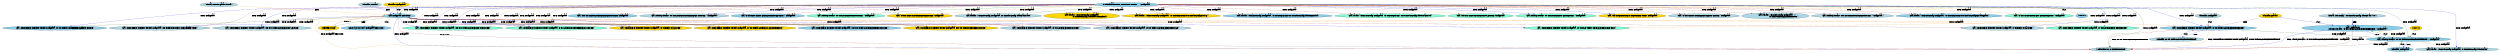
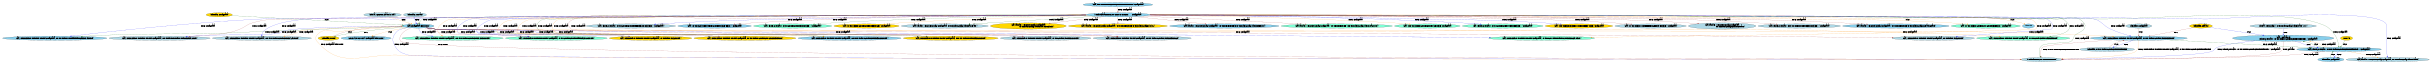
  digraph {
    node [fillcolor=lightblue style=filled]
    edge [color=brown]
    n1 [fillcolor=skyblue label="(Call,* pParam =\n                     reinterpret_cast<OMX_VIDEO_CONFIG_BITRATETYPE*>(configData))"]
    n2 [fillcolor=skyblue label="(Call,reinterpret_cast<OMX_VIDEO_CONFIG_BITRATETYPE*>(configData))"]
    n3 [label="(MethodReturn,OMX_ERRORTYPE)"]
    n4 [label="(Call,handle->venc_set_config(configData, OMX_IndexConfigVideoBitrate))"]
    n5 [fillcolor=skyblue label="(Identifier,configData)"]
    n6 [fillcolor=skyblue label="(Call,VALIDATE_OMX_PARAM_DATA(configData, OMX_VIDEO_CONFIG_BITRATETYPE))"]
    n7 [label="(Identifier,OMX_VIDEO_CONFIG_BITRATETYPE)"]
    n8 [fillcolor=skyblue label="(Call,configData == NULL)"]
    n9 [label="(Call,VALIDATE_OMX_PARAM_DATA(configData, OMX_PARAM_U32TYPE))"]
    n10 [fillcolor=aquamarine label="(Call,VALIDATE_OMX_PARAM_DATA(configData, OMX_CONFIG_FRAMERATETYPE))"]
    n11 [label="(Call,VALIDATE_OMX_PARAM_DATA(configData, OMX_VIDEO_CONFIG_DEINTERLACE))"]
    n12 [label="(Call,VALIDATE_OMX_PARAM_DATA(configData, QOMX_VIDEO_CONFIG_LTRUSE_TYPE))"]
    n13 [fillcolor=aquamarine label="(Call,VALIDATE_OMX_PARAM_DATA(configData, OMX_CONFIG_INTRAREFRESHVOPTYPE))"]
    n14 [fillcolor=gold label="(Call,VALIDATE_OMX_PARAM_DATA(configData, OMX_VIDEO_CONFIG_AVCINTRAPERIOD))"]
    n15 [fillcolor=skyblue label="(Call,VALIDATE_OMX_PARAM_DATA(configData, QOMX_VIDEO_CONFIG_LTRPERIOD_TYPE))"]
    n16 [label="(Call,VALIDATE_OMX_PARAM_DATA(configData, OMX_CONFIG_ROTATIONTYPE))"]
    n17 [fillcolor=gold label="(Identifier,NULL)"]
    n18 [fillcolor=aquamarine label="(Call,VALIDATE_OMX_PARAM_DATA(configData, OMX_QCOM_FRAME_PACK_ARRANGEMENT))"]
    n19 [fillcolor=skyblue label="(ControlStructure,if (configData == NULL))"]
    n20 [fillcolor=skyblue label="(Call,VALIDATE_OMX_PARAM_DATA(configData, OMX_VIDEO_VP8REFERENCEFRAMETYPE))"]
    n21 [label="(Call,VALIDATE_OMX_PARAM_DATA(configData, QOMX_EXTNINDEX_VIDEO_PERFMODE))"]
    n22 [fillcolor=aquamarine label="(Call,VALIDATE_OMX_PARAM_DATA(configData, QOMX_VIDEO_CONFIG_LTRMARK_TYPE))"]
    n23 [fillcolor=gold label="(Call,VALIDATE_OMX_PARAM_DATA(configData, OMX_PARAM_U32TYPE))"]
    n24 [fillcolor=gold label="(Call,VALIDATE_OMX_PARAM_DATA(configData, QOMX_VIDEO_INTRAPERIODTYPE))"]
    n25 [fillcolor=skyblue label="(MethodParameterIn,OMX_IN OMX_PTR        configData)"]
    n26 [fillcolor=skyblue label="(Call,(QOMX_VIDEO_CONFIG_LTRPERIOD_TYPE*)configData)"]
    n27 [label="(Call,reinterpret_cast<OMX_CONFIG_INTRAREFRESHVOPTYPE*>(configData))"]
    n28 [fillcolor=skyblue label="(Call,(OMX_QCOM_FRAME_PACK_ARRANGEMENT *) configData)"]
    n29 [fillcolor=aquamarine label="(Call,reinterpret_cast<OMX_CONFIG_ROTATIONTYPE*>(configData))"]
    n30 [fillcolor=gold label="(Call,(OMX_VIDEO_CONFIG_DEINTERLACE*) configData)"]
    n31 [label="(Call,handle->venc_set_config(configData, OMX_IndexConfigVideoFramerate))"]
    n32 [fillcolor=gold label="(Call,handle->venc_set_config(configData,\n                                OMX_IndexConfigVideoIntraVOPRefresh))"]
    n33 [fillcolor=gold label="(Call,handle->venc_set_config(configData, (OMX_INDEXTYPE)OMX_IndexConfigPriority))"]
    n34 [fillcolor=skyblue label="(Call,handle->venc_set_config(configData, (OMX_INDEXTYPE)QOMX_IndexConfigVideoLTRPeriod))"]
    n35 [fillcolor=aquamarine label="(Call,handle->venc_set_config(configData, (OMX_INDEXTYPE) QOMX_IndexConfigVideoIntraperiod))"]
    n36 [fillcolor=aquamarine label="(Call,(QOMX_VIDEO_CONFIG_LTRUSE_TYPE*)configData)"]
    n37 [fillcolor=aquamarine label="(Call,reinterpret_cast<OMX_CONFIG_FRAMERATETYPE*>(configData))"]
    n38 [fillcolor=gold label="(Call,(QOMX_EXTNINDEX_VIDEO_PERFMODE*)configData)"]
    n39 [label="(Call,(OMX_VIDEO_VP8REFERENCEFRAMETYPE*) configData)"]
    n40 [label="(Call,handle->venc_set_config(configData,\n                                OMX_IndexConfigCommonRotate))"]
    n41 [label="(Call,reinterpret_cast<QOMX_VIDEO_INTRAPERIODTYPE*>(configData))"]
    n42 [fillcolor=skyblue label="(Call,handle->venc_set_config(configData, (OMX_INDEXTYPE)OMX_IndexConfigOperatingRate))"]
    n43 [fillcolor=aquamarine label="(Call,(OMX_VIDEO_CONFIG_AVCINTRAPERIOD*) configData)"]
    1000100 [fillcolor=skyblue]
    n45 [fillcolor=gold label="(Identifier,pParam)"]
    n46 [fillcolor=gold label="(Identifier,configData)"]
    n47 [label="(Literal,\"ERROR: param is null\")"]
    n48 [label="(Identifier,m_state)"]
    n49 [label="(Literal,\"set_config(): OMX_IndexConfigVideoBitrate (%u)\")"]
    n50 [label="(Identifier,configData)"]
    1000140 [fillcolor=gold]
    n1 -> n2 [color=blue label="CFG: "]
    n1 -> n3 [color=blue label="DDG: reinterpret_cast<OMX_VIDEO_CONFIG_BITRATETYPE*>(configData)"]
    n1 -> n3 [label="DDG: pParam"]
    n2 -> n1 [color=darkgreen label="AST: "]
    n2 -> n1 [color=darkorange label="DDG: configData"]
    n2 -> n3 [label="DDG: configData"]
    n2 -> n4 [color=darkorange label="DDG: configData"]
    n2 -> n5 [color=blue label="CFG: "]
    n5 -> n2 [color=darkgreen label="AST: "]
    n6 -> n2 [color=darkgreen label="DDG: configData"]
    n6 -> n3 [color=darkorange label="DDG: VALIDATE_OMX_PARAM_DATA(configData, OMX_VIDEO_CONFIG_BITRATETYPE)"]
    n6 -> n3 [label="DDG: OMX_VIDEO_CONFIG_BITRATETYPE"]
    n6 -> n7 [color=blue label="CFG: "]
    n7 -> n6 [label="AST: "]
    n8 -> n3 [color=blue label="DDG: configData"]
    n8 -> n3 [label="DDG: NULL"]
    n8 -> n3 [color=darkorange label="DDG: configData == NULL"]
    n8 -> n6 [color=darkorange label="DDG: configData"]
    n8 -> n9 [label="DDG: configData"]
    n8 -> n10 [color=darkorange label="DDG: configData"]
    n8 -> n11 [label="DDG: configData"]
    n8 -> n12 [color=darkorange label="DDG: configData"]
    n8 -> n13 [label="DDG: configData"]
    n8 -> n14 [color=blue label="DDG: configData"]
    n8 -> n15 [color=darkgreen label="DDG: configData"]
    n8 -> n16 [color=blue label="DDG: configData"]
    n8 -> n17 [color=darkgreen label="CFG: "]
    n8 -> n18 [color=blue label="DDG: configData"]
    n8 -> n19 [color=darkorange label="AST: "]
    n8 -> n20 [color=darkgreen label="DDG: configData"]
    n8 -> n21 [color=blue label="DDG: configData"]
    n8 -> n22 [color=blue label="DDG: configData"]
    n8 -> n23 [color=darkorange label="DDG: configData"]
    n8 -> n24 [label="DDG: configData"]
-   n17 -> n8 [label="PARAM: "]
+   n17 -> n8 [label="AST: "]
    n25 -> n2 [color=darkgreen label="DDG: configData"]
    n25 -> n3 [color=darkgreen label="DDG: configData"]
    n25 -> n4 [color=blue label="DDG: configData"]
    n25 -> n6 [color=blue label="DDG: configData"]
    n25 -> n8 [color=darkgreen label="DDG: configData"]
    n25 -> n9 [color=blue label="DDG: configData"]
    n25 -> n10 [color=darkgreen label="DDG: configData"]
    n25 -> n11 [label="DDG: configData"]
    n25 -> n12 [color=blue label="DDG: configData"]
    n25 -> n13 [color=blue label="DDG: configData"]
    n25 -> n14 [color=darkorange label="DDG: configData"]
    n25 -> n15 [color=darkorange label="DDG: configData"]
    n25 -> n16 [color=darkorange label="DDG: configData"]
    n25 -> n18 [color=darkorange label="DDG: configData"]
    n25 -> n20 [color=blue label="DDG: configData"]
    n25 -> n21 [label="DDG: configData"]
    n25 -> n22 [color=darkorange label="DDG: configData"]
    n25 -> n23 [color=blue label="DDG: configData"]
    n25 -> n24 [color=darkgreen label="DDG: configData"]
-   n25 -> n26 [label="DDG: configData"]
+   n26 -> n25 [label="DDG: configData"]
    n25 -> n27 [color=blue label="DDG: configData"]
    n25 -> n28 [label="DDG: configData"]
    n25 -> n29 [color=darkgreen label="DDG: configData"]
    n25 -> n30 [color=darkorange label="DDG: configData"]
    n25 -> n31 [color=darkgreen label="DDG: configData"]
    n25 -> n32 [label="DDG: configData"]
    n25 -> n33 [label="DDG: configData"]
    n25 -> n34 [label="DDG: configData"]
    n25 -> n35 [label="DDG: configData"]
    n25 -> n36 [color=darkorange label="DDG: configData"]
    n25 -> n37 [color=blue label="DDG: configData"]
    n25 -> n38 [color=blue label="DDG: configData"]
    n25 -> n39 [label="DDG: configData"]
    n25 -> n40 [label="DDG: configData"]
    n25 -> n41 [label="DDG: configData"]
    n25 -> n42 [label="DDG: configData"]
-   n25 -> n43 [color=darkorange label="DDG: configData"]
+   n25 -> n43 [color=darkorange label="AST: "]
    n25 -> 1000100 [color=darkorange label="AST: "]
    n45 -> n1 [color=blue label="AST: "]
    n45 -> n6 [label="CFG: "]
    n46 -> n8 [color=darkgreen label="AST: "]
    n47 -> n8 [color=darkorange label="CFG: "]
    n48 -> n8 [color=blue label="CFG: "]
    n49 -> n1 [color=blue label="CFG: "]
    n50 -> n6 [label="AST: "]
    1000140 -> n2 [color=darkgreen label="AST: "]
  }
